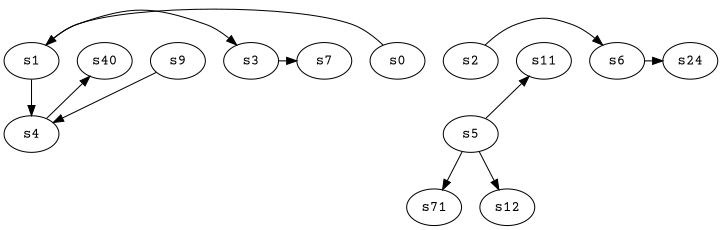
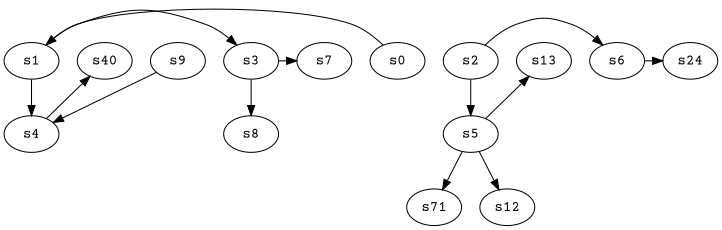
  digraph {
    fontname="Courier Prime"
    node [fontname="Courier Prime" player=0]
    edge [fontname="Courier Prime"]
    s1 [player=1]
    s0
    s3
    s4
    s2 [player=1]
    s5 [player=1]
    s6 [player=1]
    s7 [player=1]
+   s8
    n10 [label=s40]
    n11 [label=s71]
    s12
-   s13 [label=s11]
+   s13
    n14 [label=s24]
    s9
    s1 -> s3 [constraint="!(time % 4 == 0)"]
    s1 -> s4
    s0 -> s1 [constraint="time % 4 == 0 || time % 2 == 1"]
    s3 -> s7 [constraint="time == 12"]
+   s3 -> s8
    s4 -> n10 [constraint="time % 4 == 0 || time % 3 == 1"]
+   s2 -> s5
    s2 -> s6 [constraint="time == 1 || time == 2 || time == 11 || time == 13"]
    s5 -> n11
    s5 -> s12
    s5 -> s13 [constraint="time % 4 == 0"]
    s6 -> n14 [constraint="time == 4 || time == 11 || time == 13"]
    s9 -> s4 [constraint="time % 3 == 2"]
  }
